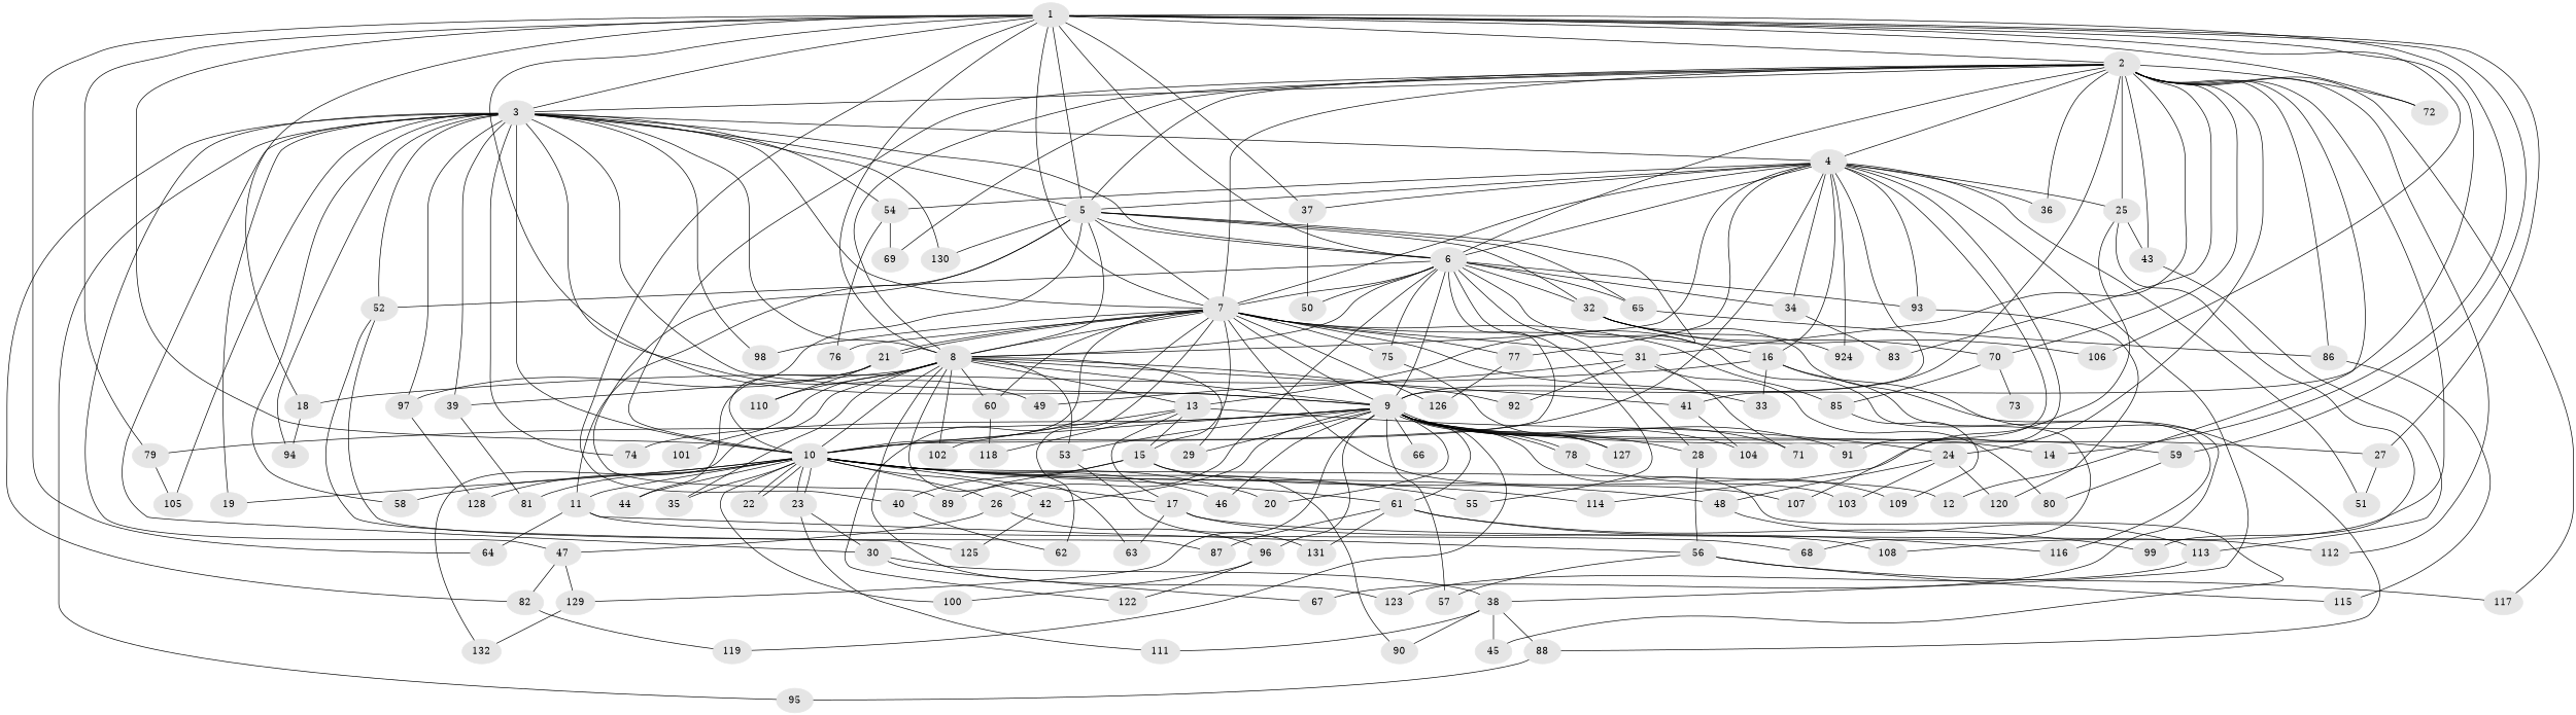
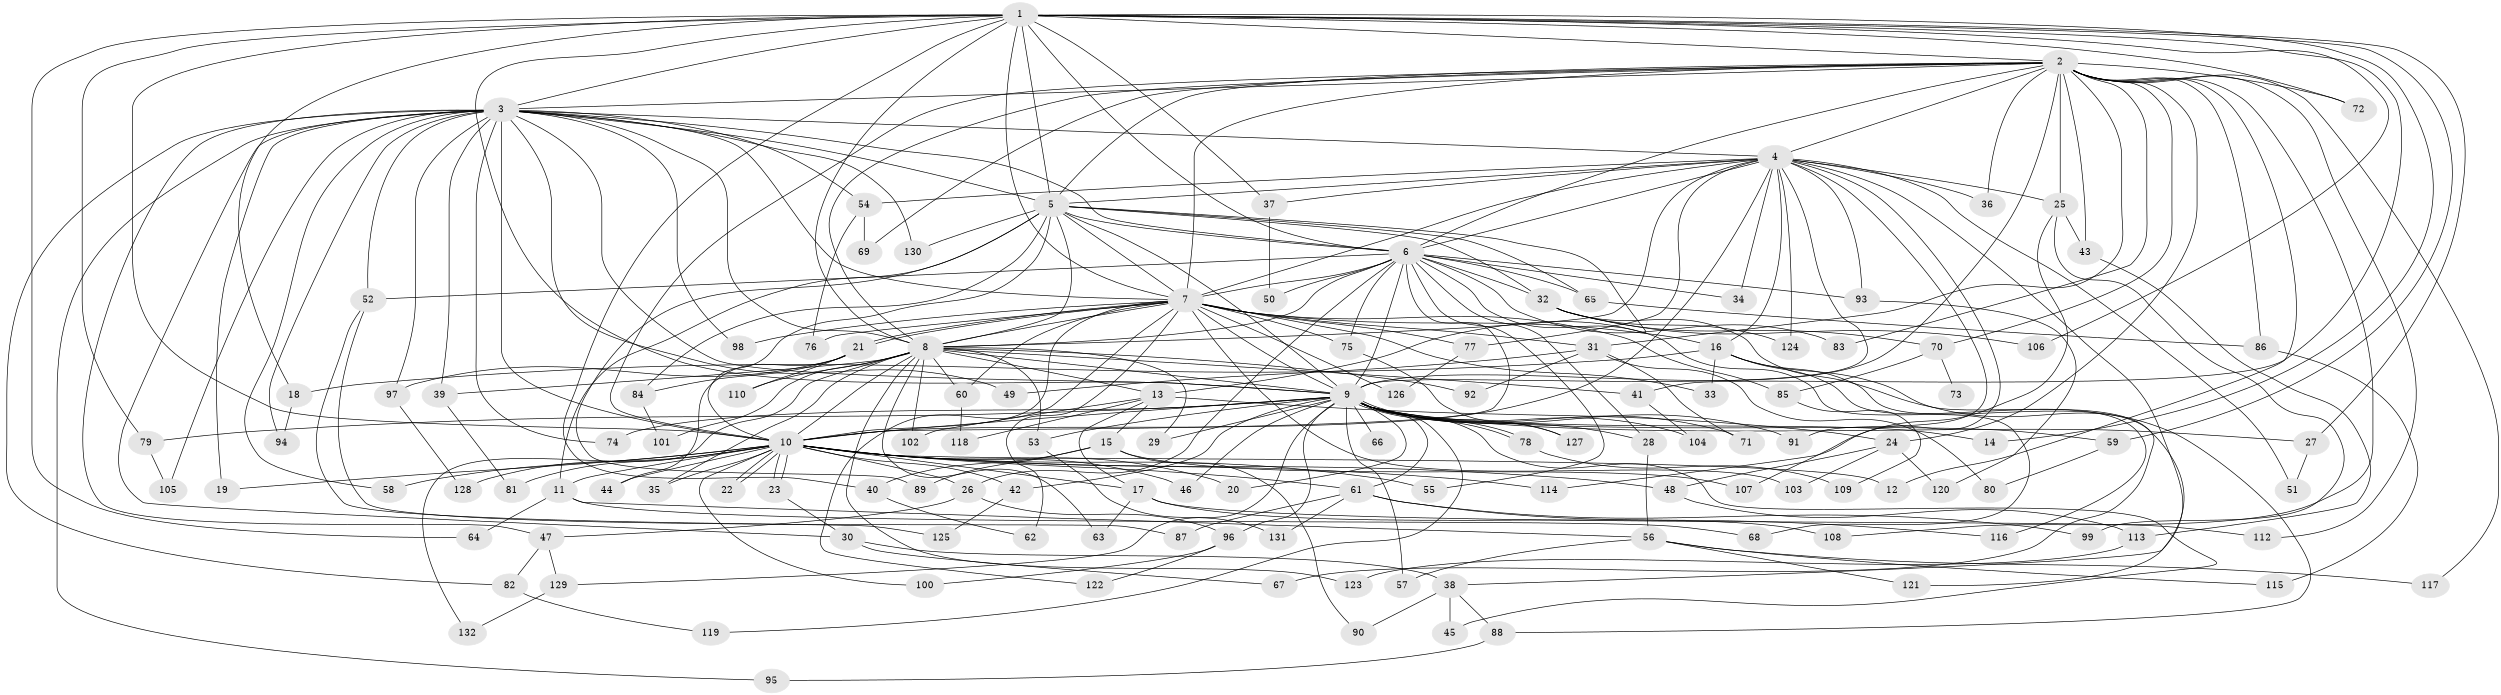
  graph {
    node [color=gray90 style=filled]
    1
    2
    3
    5
    6
    7
    8
    9
    10
    14
    18
    27
    37
    40
    41
    59
    64
    72
    79
    106
    4
    12
    24
    25
    31
    36
    43
    69
    70
    83
    86
    108
    112
    117
    19
    30
    39
    47
    49
    52
    54
    58
    74
    82
    94
    95
    97
    98
    105
    130
    16
    34
    38
    51
    77
    91
    93
    107
-   124 [label=924]
+   124
    11
    13
    32
    65
+   84
    89
    26
    28
    50
    55
    68
    75
    15
    21
    33
    60
    62
    76
    85
    103
    122
    126
    29
    35
    53
    63
    92
    101
    102
    110
    123
    132
    20
    42
    45
    46
    57
    61
    66
    71
    78
    96
    104
    119
    127
    129
    17
    22
    23
    44
    48
    81
    100
    114
    128
    80
    120
    99
    113
    73
    115
    67
    125
    87
    88
    116
+   121
    90
-   111
    56
    118
    109
    131
    1 -- 2
    1 -- 3
    1 -- 5
    1 -- 6
    1 -- 7
    1 -- 8
    1 -- 9
    1 -- 10
    1 -- 14
    1 -- 18
    1 -- 27
    1 -- 37
    1 -- 40
    1 -- 41
    1 -- 59
    1 -- 64
    1 -- 72
    1 -- 79
    1 -- 106
    2 -- 3
    2 -- 5
    2 -- 6
    2 -- 7
    2 -- 8
    2 -- 9
    2 -- 10
    2 -- 72
    2 -- 4
    2 -- 12
    2 -- 24
    2 -- 25
    2 -- 31
    2 -- 36
    2 -- 43
    2 -- 69
    2 -- 70
    2 -- 83
    2 -- 86
    2 -- 108
    2 -- 112
    2 -- 117
    3 -- 5
    3 -- 6
    3 -- 7
    3 -- 8
    3 -- 9
    3 -- 10
    3 -- 4
    3 -- 19
    3 -- 30
    3 -- 39
    3 -- 47
    3 -- 49
    3 -- 52
    3 -- 54
    3 -- 58
    3 -- 74
    3 -- 82
    3 -- 94
    3 -- 95
    3 -- 97
    3 -- 98
    3 -- 105
    3 -- 130
    5 -- 6
    5 -- 7
    5 -- 8
+   5 -- 9
    5 -- 10
    5 -- 130
    5 -- 11
    5 -- 13
    5 -- 32
    5 -- 65
+   5 -- 84
    5 -- 89
    6 -- 7
    6 -- 8
    6 -- 9
    6 -- 10
-   34 -- 83
+   6 -- 83
    6 -- 52
    6 -- 34
    6 -- 93
    6 -- 32
    6 -- 65
    6 -- 26
    6 -- 28
    6 -- 50
    6 -- 55
    6 -- 68
    6 -- 75
    7 -- 8
    7 -- 9
    7 -- 10
    7 -- 31
    7 -- 98
    7 -- 16
    7 -- 77
    7 -- 75
-   7 -- 15
    7 -- 21
    7 -- 21
    7 -- 33
    7 -- 60
    7 -- 62
    7 -- 76
    7 -- 85
    7 -- 103
    7 -- 122
    7 -- 126
    8 -- 9
    8 -- 10
    8 -- 41
    8 -- 39
    8 -- 13
    8 -- 60
    8 -- 29
    8 -- 35
    8 -- 53
    8 -- 63
    8 -- 92
    8 -- 101
    8 -- 102
    8 -- 110
    8 -- 123
    8 -- 132
    9 -- 10
    9 -- 14
    9 -- 27
    9 -- 59
    9 -- 79
    9 -- 74
    9 -- 91
    9 -- 28
    9 -- 29
    9 -- 53
    9 -- 20
    9 -- 42
    9 -- 45
    9 -- 46
    9 -- 57
    9 -- 61
    9 -- 66
    9 -- 71
    9 -- 78
    9 -- 78
    9 -- 96
    9 -- 104
    9 -- 119
    9 -- 127
    9 -- 129
    10 -- 12
    10 -- 19
    10 -- 58
    10 -- 11
    10 -- 26
    10 -- 55
    10 -- 35
    10 -- 20
    10 -- 42
    10 -- 46
    10 -- 61
    10 -- 17
    10 -- 22
    10 -- 22
    10 -- 23
    10 -- 23
    10 -- 44
    10 -- 48
    10 -- 81
    10 -- 100
    10 -- 114
    10 -- 128
    18 -- 94
    27 -- 51
    37 -- 50
    40 -- 62
    41 -- 104
    59 -- 80
    79 -- 105
    4 -- 5
    4 -- 6
    4 -- 7
    4 -- 8
    4 -- 9
    4 -- 10
    4 -- 37
    4 -- 25
    4 -- 36
    4 -- 54
    4 -- 16
    4 -- 34
    4 -- 38
    4 -- 51
    4 -- 77
    4 -- 91
    4 -- 93
    4 -- 107
    4 -- 124
    24 -- 103
    24 -- 48
    24 -- 120
    25 -- 43
    25 -- 114
    25 -- 99
    31 -- 49
    31 -- 92
    31 -- 71
    31 -- 80
    43 -- 113
    70 -- 85
    70 -- 73
    86 -- 115
    30 -- 38
    30 -- 67
    39 -- 81
    47 -- 82
    47 -- 129
    52 -- 125
    52 -- 87
    54 -- 69
    54 -- 76
    82 -- 119
    97 -- 128
    16 -- 18
    16 -- 33
    16 -- 88
    16 -- 116
+   16 -- 121
    38 -- 45
    38 -- 88
    38 -- 90
-   38 -- 111
    77 -- 126
    93 -- 120
    11 -- 64
    11 -- 68
    11 -- 56
    13 -- 24
    13 -- 15
    13 -- 102
    13 -- 17
    13 -- 118
    32 -- 106
    32 -- 70
    32 -- 124
    32 -- 67
    65 -- 86
+   84 -- 101
    26 -- 47
    26 -- 96
    28 -- 56
    75 -- 127
    15 -- 40
    15 -- 107
    15 -- 89
    15 -- 90
    21 -- 97
+   21 -- 84
    21 -- 110
    21 -- 44
    60 -- 118
    85 -- 109
    53 -- 131
    42 -- 125
    61 -- 99
    61 -- 87
    61 -- 116
    61 -- 131
    78 -- 109
    96 -- 122
    96 -- 100
    129 -- 132
    17 -- 108
    17 -- 112
    17 -- 63
    23 -- 30
-   23 -- 111
    48 -- 113
    113 -- 123
    88 -- 95
    56 -- 117
    56 -- 57
    56 -- 115
+   56 -- 121
  }
